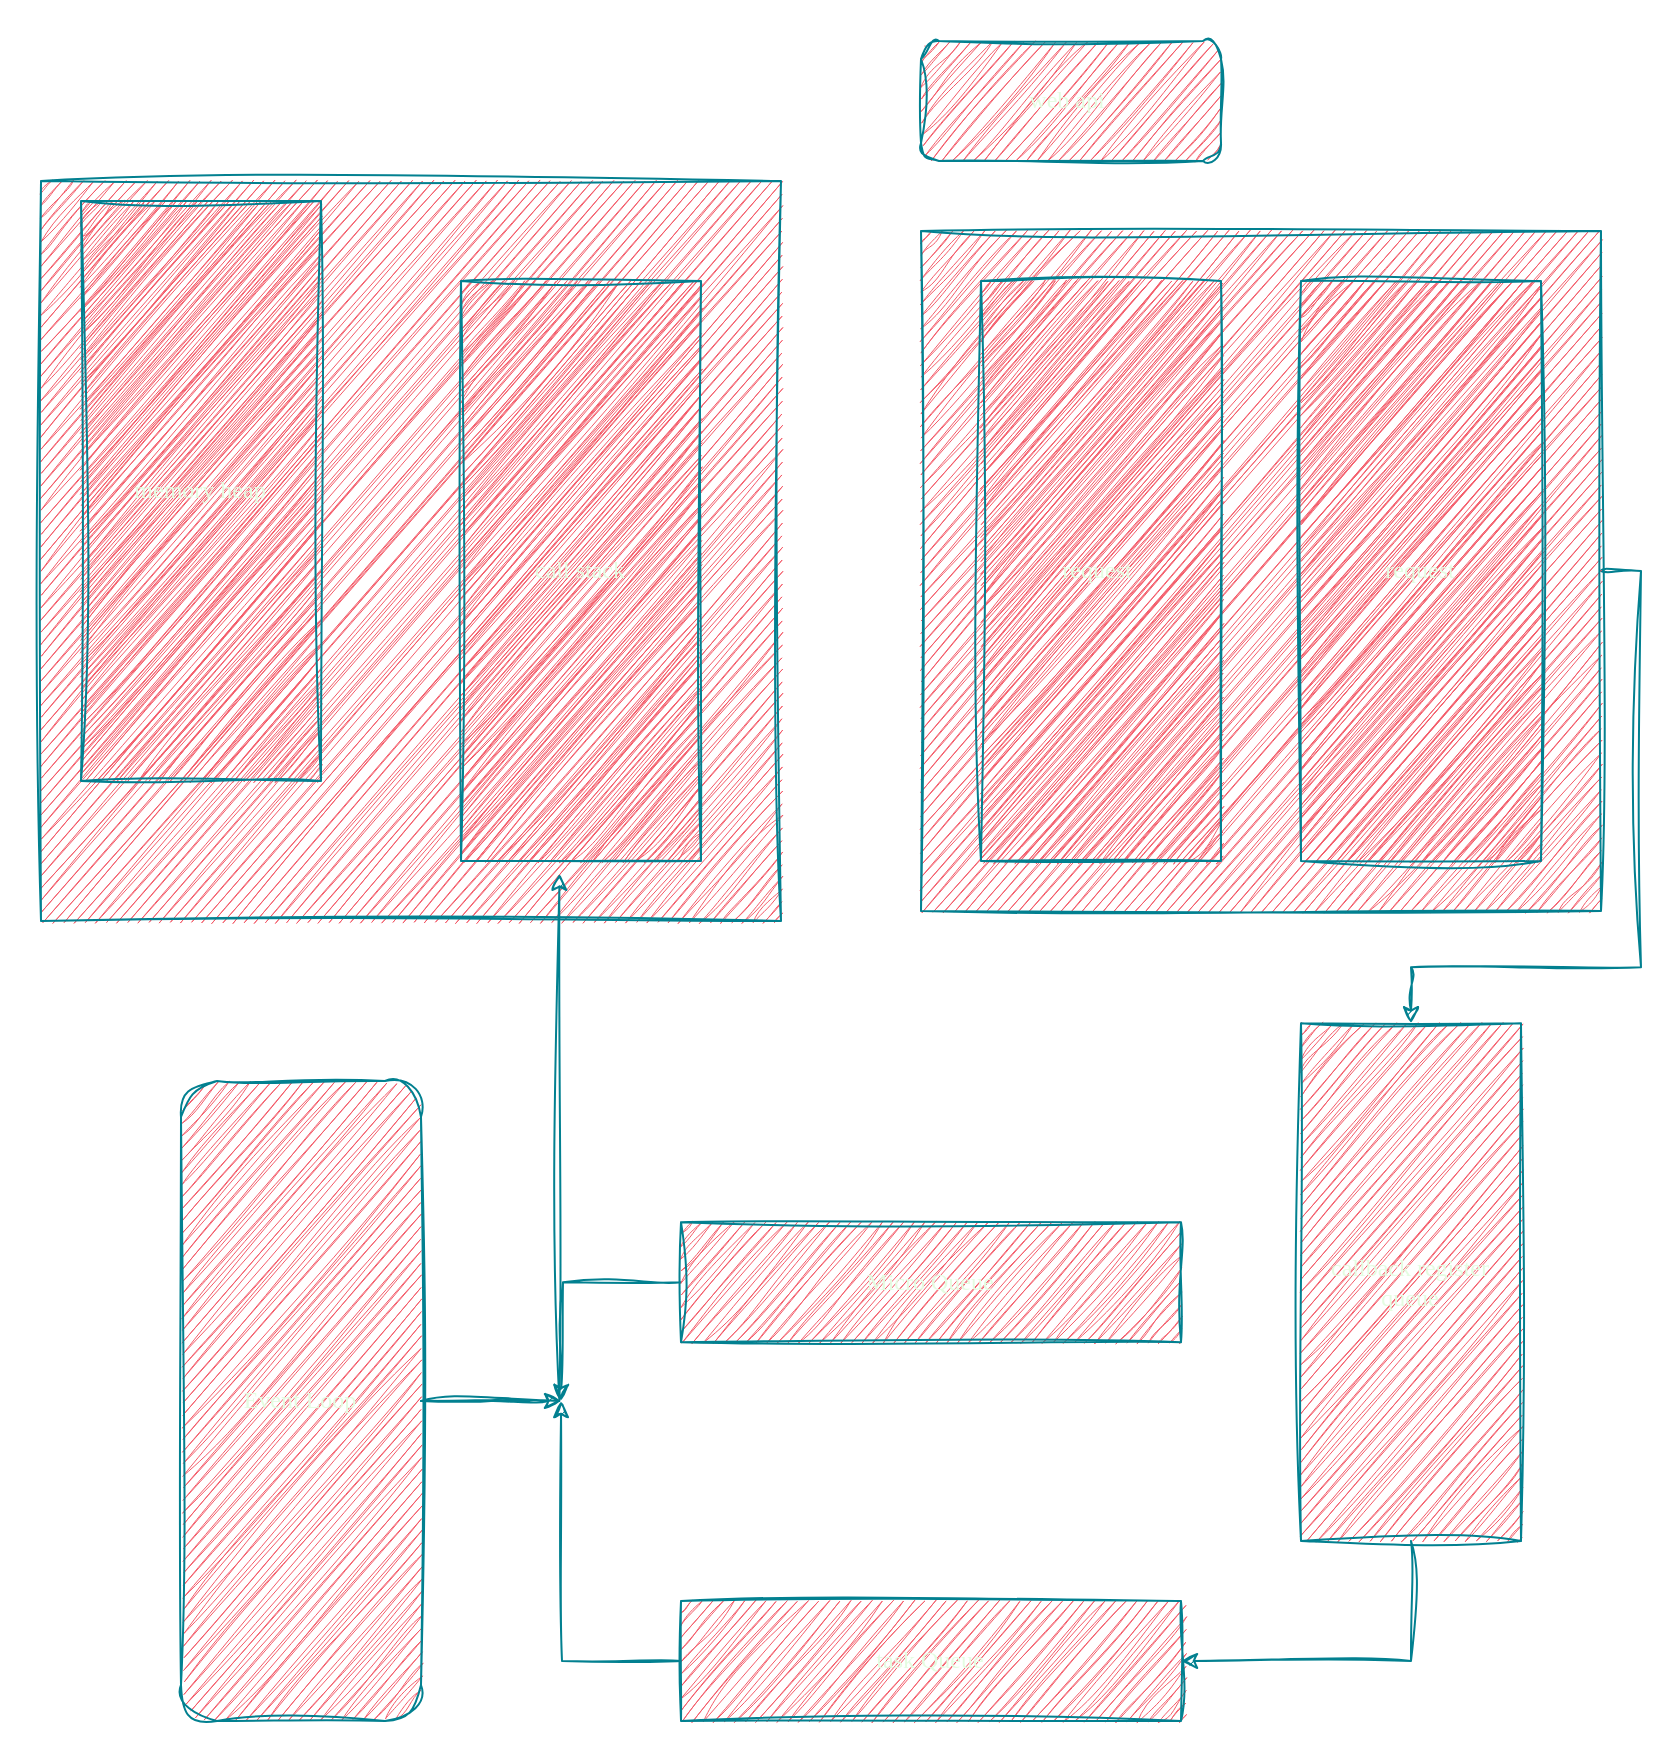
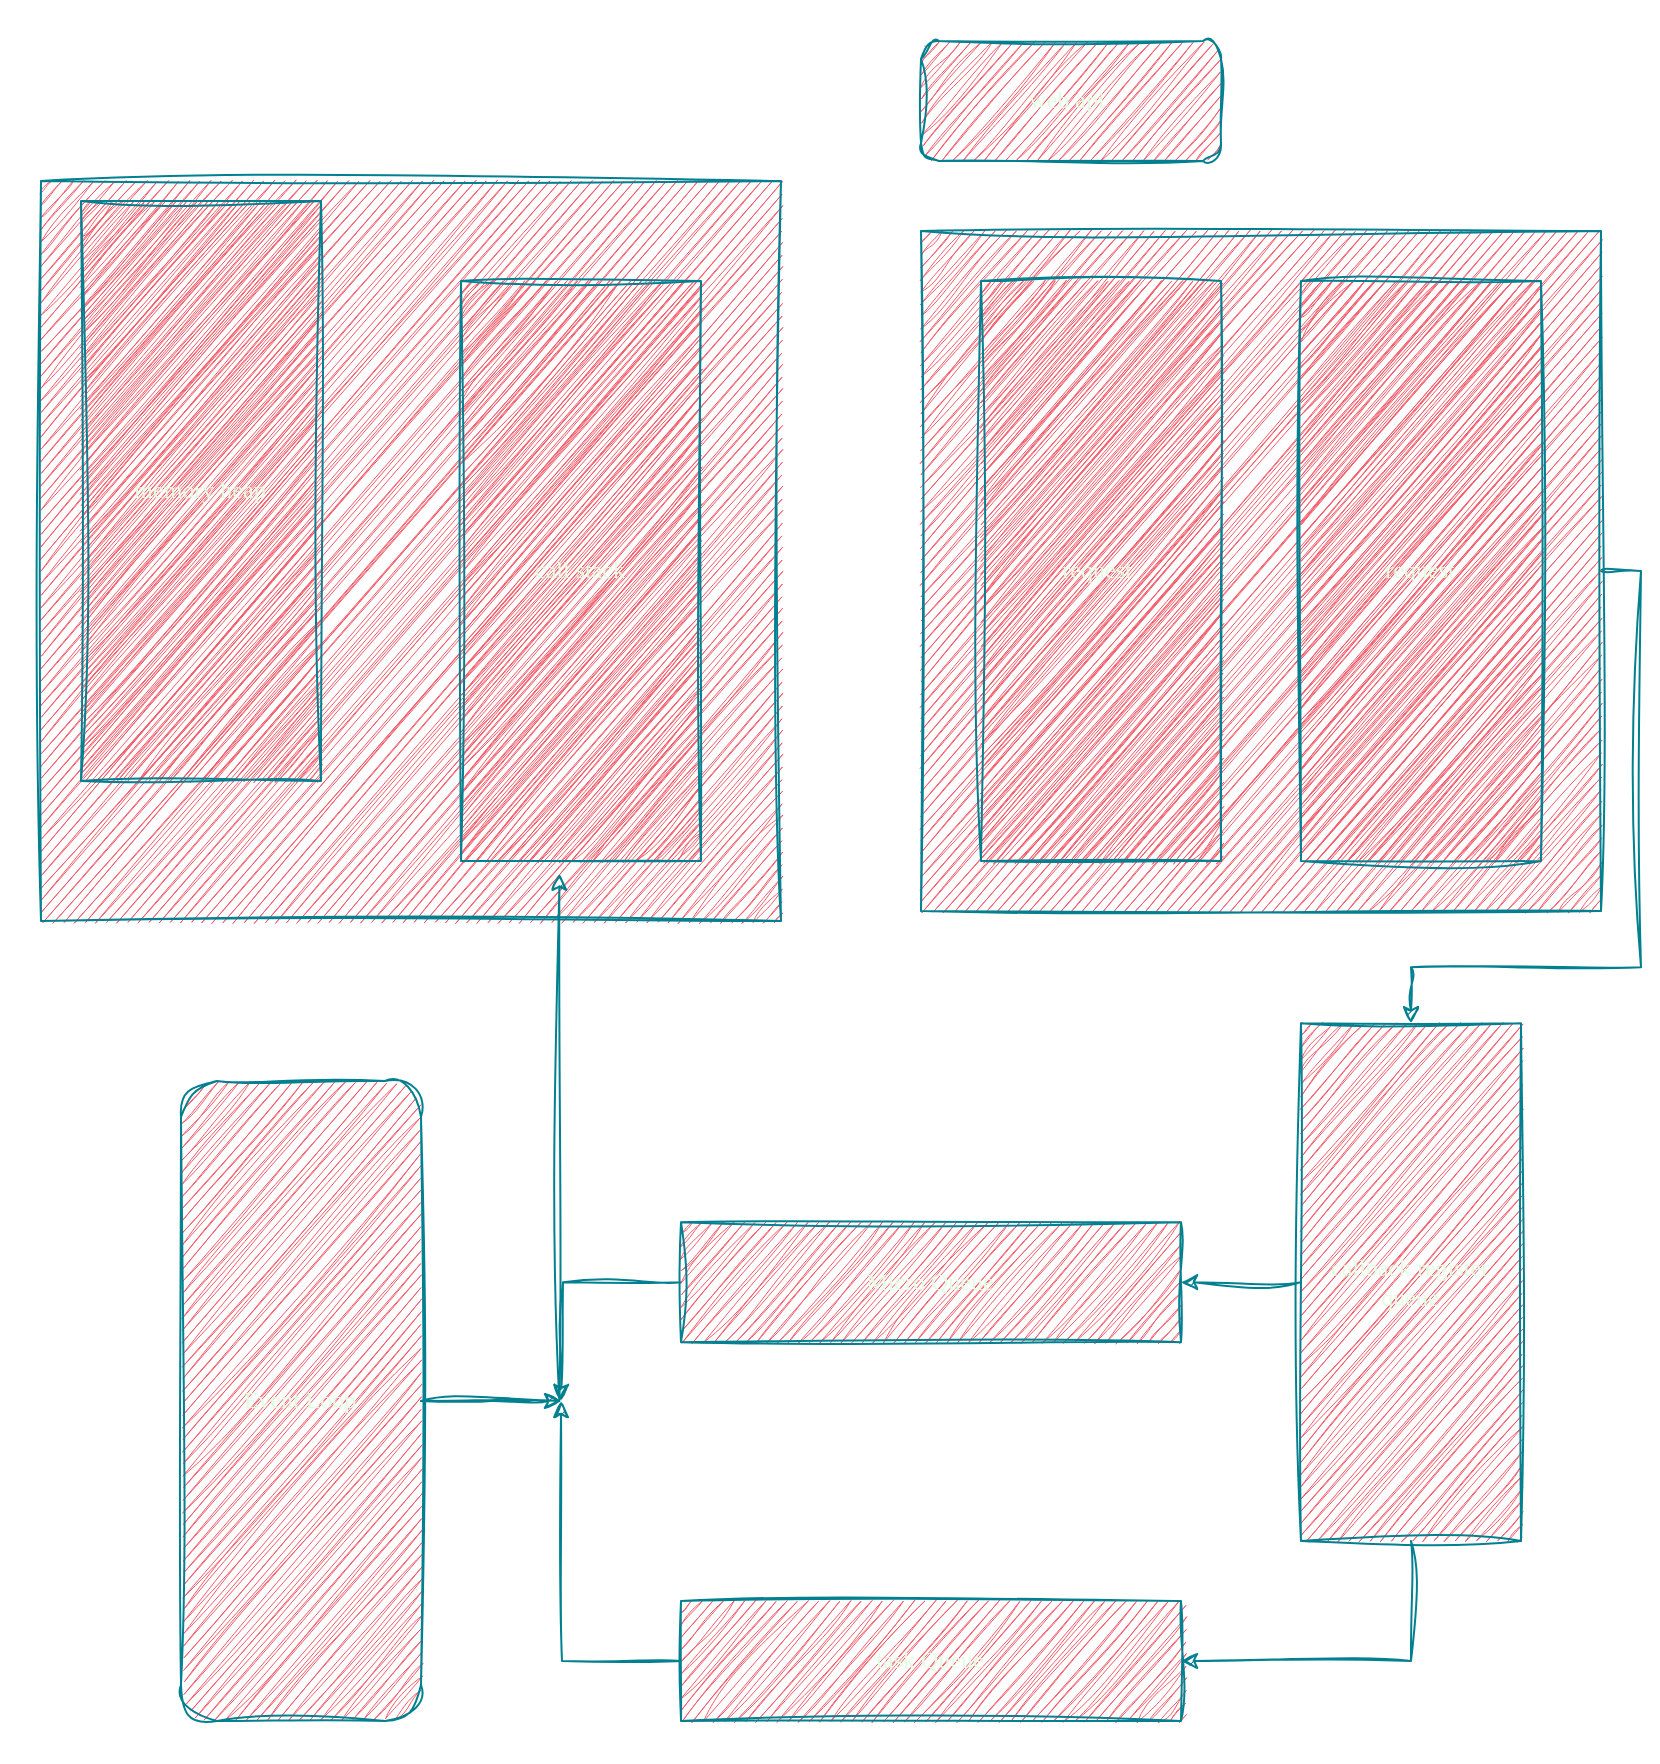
  <mxCell id="0" />
  <mxCell id="1" parent="0" />
  <mxCell id="2" value="" style="whiteSpace=wrap;html=1;aspect=fixed;hachureGap=4;fontFamily=Architects Daughter;fontSource=https%3A%2F%2Ffonts.googleapis.com%2Fcss%3Ffamily%3DArchitects%2BDaughter;labelBackgroundColor=none;fillColor=#F45B69;strokeColor=#028090;fontColor=#E4FDE1;sketch=1;curveFitting=1;jiggle=2;" vertex="1" parent="1"><mxGeometry x="20" y="90" width="370" height="370" as="geometry" /></mxCell>
  <mxCell id="3" value="memory heap" style="rounded=0;whiteSpace=wrap;html=1;hachureGap=4;fontFamily=Architects Daughter;fontSource=https%3A%2F%2Ffonts.googleapis.com%2Fcss%3Ffamily%3DArchitects%2BDaughter;labelBackgroundColor=none;fillColor=#F45B69;strokeColor=#028090;fontColor=#E4FDE1;sketch=1;curveFitting=1;jiggle=2;" vertex="1" parent="1"><mxGeometry x="40" y="100" width="120" height="290" as="geometry" /></mxCell>
  <mxCell id="4" value="call stack" style="rounded=0;whiteSpace=wrap;html=1;hachureGap=4;fontFamily=Architects Daughter;fontSource=https%3A%2F%2Ffonts.googleapis.com%2Fcss%3Ffamily%3DArchitects%2BDaughter;labelBackgroundColor=none;fillColor=#F45B69;strokeColor=#028090;fontColor=#E4FDE1;sketch=1;curveFitting=1;jiggle=2;" vertex="1" parent="1"><mxGeometry x="230" y="140" width="120" height="290" as="geometry" /></mxCell>
  <mxCell id="5" style="edgeStyle=orthogonalEdgeStyle;rounded=0;hachureGap=4;orthogonalLoop=1;jettySize=auto;html=1;exitX=1;exitY=0.5;exitDx=0;exitDy=0;fontFamily=Architects Daughter;fontSource=https%3A%2F%2Ffonts.googleapis.com%2Fcss%3Ffamily%3DArchitects%2BDaughter;labelBackgroundColor=none;strokeColor=#028090;fontColor=default;sketch=1;curveFitting=1;jiggle=2;" edge="1" parent="1" source="6" target="12"><mxGeometry relative="1" as="geometry"><mxPoint x="700" y="541.159" as="targetPoint" /></mxGeometry></mxCell>
  <mxCell id="6" value="" style="whiteSpace=wrap;html=1;aspect=fixed;hachureGap=4;fontFamily=Architects Daughter;fontSource=https%3A%2F%2Ffonts.googleapis.com%2Fcss%3Ffamily%3DArchitects%2BDaughter;labelBackgroundColor=none;fillColor=#F45B69;strokeColor=#028090;fontColor=#E4FDE1;sketch=1;curveFitting=1;jiggle=2;" vertex="1" parent="1"><mxGeometry x="460" y="115" width="340" height="340" as="geometry" /></mxCell>
  <mxCell id="7" value="request&amp;nbsp;" style="rounded=0;whiteSpace=wrap;html=1;hachureGap=4;fontFamily=Architects Daughter;fontSource=https%3A%2F%2Ffonts.googleapis.com%2Fcss%3Ffamily%3DArchitects%2BDaughter;labelBackgroundColor=none;fillColor=#F45B69;strokeColor=#028090;fontColor=#E4FDE1;sketch=1;curveFitting=1;jiggle=2;" vertex="1" parent="1"><mxGeometry x="490" y="140" width="120" height="290" as="geometry" /></mxCell>
  <mxCell id="8" value="web api&amp;nbsp;" style="rounded=1;whiteSpace=wrap;html=1;hachureGap=4;fontFamily=Architects Daughter;fontSource=https%3A%2F%2Ffonts.googleapis.com%2Fcss%3Ffamily%3DArchitects%2BDaughter;labelBackgroundColor=none;fillColor=#F45B69;strokeColor=#028090;fontColor=#E4FDE1;sketch=1;curveFitting=1;jiggle=2;" vertex="1" parent="1"><mxGeometry x="460" y="20" width="150" height="60" as="geometry" /></mxCell>
  <mxCell id="9" value="request" style="rounded=0;whiteSpace=wrap;html=1;hachureGap=4;fontFamily=Architects Daughter;fontSource=https%3A%2F%2Ffonts.googleapis.com%2Fcss%3Ffamily%3DArchitects%2BDaughter;labelBackgroundColor=none;fillColor=#F45B69;strokeColor=#028090;fontColor=#E4FDE1;sketch=1;curveFitting=1;jiggle=2;" vertex="1" parent="1"><mxGeometry x="650" y="140" width="120" height="290" as="geometry" /></mxCell>
  <mxCell id="10" style="edgeStyle=orthogonalEdgeStyle;rounded=0;hachureGap=4;orthogonalLoop=1;jettySize=auto;html=1;fontFamily=Architects Daughter;fontSource=https%3A%2F%2Ffonts.googleapis.com%2Fcss%3Ffamily%3DArchitects%2BDaughter;labelBackgroundColor=none;strokeColor=#028090;fontColor=default;sketch=1;curveFitting=1;jiggle=2;" edge="1" parent="1" source="12"><mxGeometry relative="1" as="geometry"><mxPoint x="590" y="830" as="targetPoint" /><Array as="points"><mxPoint x="705" y="830" /></Array></mxGeometry></mxCell>
+ <mxCell id="11" style="edgeStyle=orthogonalEdgeStyle;rounded=0;hachureGap=4;orthogonalLoop=1;jettySize=auto;html=1;exitX=0;exitY=0.5;exitDx=0;exitDy=0;fontFamily=Architects Daughter;fontSource=https%3A%2F%2Ffonts.googleapis.com%2Fcss%3Ffamily%3DArchitects%2BDaughter;labelBackgroundColor=none;strokeColor=#028090;fontColor=default;sketch=1;curveFitting=1;jiggle=2;" edge="1" parent="1" source="12" target="16"><mxGeometry relative="1" as="geometry"><mxPoint x="580" y="640.304" as="targetPoint" /></mxGeometry></mxCell>
  <mxCell id="12" value="callback register queue" style="rounded=0;whiteSpace=wrap;html=1;hachureGap=4;fontFamily=Architects Daughter;fontSource=https%3A%2F%2Ffonts.googleapis.com%2Fcss%3Ffamily%3DArchitects%2BDaughter;labelBackgroundColor=none;fillColor=#F45B69;strokeColor=#028090;fontColor=#E4FDE1;sketch=1;curveFitting=1;jiggle=2;" vertex="1" parent="1"><mxGeometry x="650" y="511.16" width="110" height="258.84" as="geometry" /></mxCell>
  <mxCell id="13" style="edgeStyle=orthogonalEdgeStyle;rounded=0;hachureGap=4;orthogonalLoop=1;jettySize=auto;html=1;fontFamily=Architects Daughter;fontSource=https%3A%2F%2Ffonts.googleapis.com%2Fcss%3Ffamily%3DArchitects%2BDaughter;labelBackgroundColor=none;strokeColor=#028090;fontColor=default;sketch=1;curveFitting=1;jiggle=2;" edge="1" parent="1" source="14"><mxGeometry relative="1" as="geometry"><mxPoint x="280" y="700" as="targetPoint" /></mxGeometry></mxCell>
  <mxCell id="14" value="task Queue" style="rounded=0;whiteSpace=wrap;html=1;hachureGap=4;fontFamily=Architects Daughter;fontSource=https%3A%2F%2Ffonts.googleapis.com%2Fcss%3Ffamily%3DArchitects%2BDaughter;labelBackgroundColor=none;fillColor=#F45B69;strokeColor=#028090;fontColor=#E4FDE1;sketch=1;curveFitting=1;jiggle=2;" vertex="1" parent="1"><mxGeometry x="340" y="800" width="250" height="60" as="geometry" /></mxCell>
  <mxCell id="15" style="edgeStyle=orthogonalEdgeStyle;rounded=0;hachureGap=4;orthogonalLoop=1;jettySize=auto;html=1;fontFamily=Architects Daughter;fontSource=https%3A%2F%2Ffonts.googleapis.com%2Fcss%3Ffamily%3DArchitects%2BDaughter;labelBackgroundColor=none;strokeColor=#028090;fontColor=default;sketch=1;curveFitting=1;jiggle=2;" edge="1" parent="1" source="16"><mxGeometry relative="1" as="geometry"><mxPoint x="280" y="700" as="targetPoint" /><Array as="points"><mxPoint x="281" y="641" /><mxPoint x="281" y="700" /></Array></mxGeometry></mxCell>
  <mxCell id="16" value="Micro Queue" style="rounded=0;whiteSpace=wrap;html=1;hachureGap=4;fontFamily=Architects Daughter;fontSource=https%3A%2F%2Ffonts.googleapis.com%2Fcss%3Ffamily%3DArchitects%2BDaughter;labelBackgroundColor=none;fillColor=#F45B69;strokeColor=#028090;fontColor=#E4FDE1;sketch=1;curveFitting=1;jiggle=2;" vertex="1" parent="1"><mxGeometry x="340" y="610.58" width="250" height="60" as="geometry" /></mxCell>
  <mxCell id="17" style="edgeStyle=orthogonalEdgeStyle;rounded=0;hachureGap=4;orthogonalLoop=1;jettySize=auto;html=1;fontFamily=Architects Daughter;fontSource=https%3A%2F%2Ffonts.googleapis.com%2Fcss%3Ffamily%3DArchitects%2BDaughter;labelBackgroundColor=none;strokeColor=#028090;fontColor=default;sketch=1;curveFitting=1;jiggle=2;" edge="1" parent="1" source="19"><mxGeometry relative="1" as="geometry"><mxPoint x="280" y="700" as="targetPoint" /></mxGeometry></mxCell>
  <mxCell id="18" style="edgeStyle=orthogonalEdgeStyle;rounded=0;hachureGap=4;orthogonalLoop=1;jettySize=auto;html=1;fontFamily=Architects Daughter;fontSource=https%3A%2F%2Ffonts.googleapis.com%2Fcss%3Ffamily%3DArchitects%2BDaughter;entryX=0.41;entryY=1.022;entryDx=0;entryDy=0;entryPerimeter=0;labelBackgroundColor=none;strokeColor=#028090;fontColor=default;sketch=1;curveFitting=1;jiggle=2;" edge="1" parent="1" source="19" target="4"><mxGeometry relative="1" as="geometry"><mxPoint x="310" y="490" as="targetPoint" /></mxGeometry></mxCell>
  <mxCell id="19" value="Event Loop" style="rounded=1;whiteSpace=wrap;html=1;hachureGap=4;fontFamily=Architects Daughter;fontSource=https%3A%2F%2Ffonts.googleapis.com%2Fcss%3Ffamily%3DArchitects%2BDaughter;labelBackgroundColor=none;fillColor=#F45B69;strokeColor=#028090;fontColor=#E4FDE1;sketch=1;curveFitting=1;jiggle=2;" vertex="1" parent="1"><mxGeometry x="90" y="540" width="120" height="320" as="geometry" /></mxCell>
